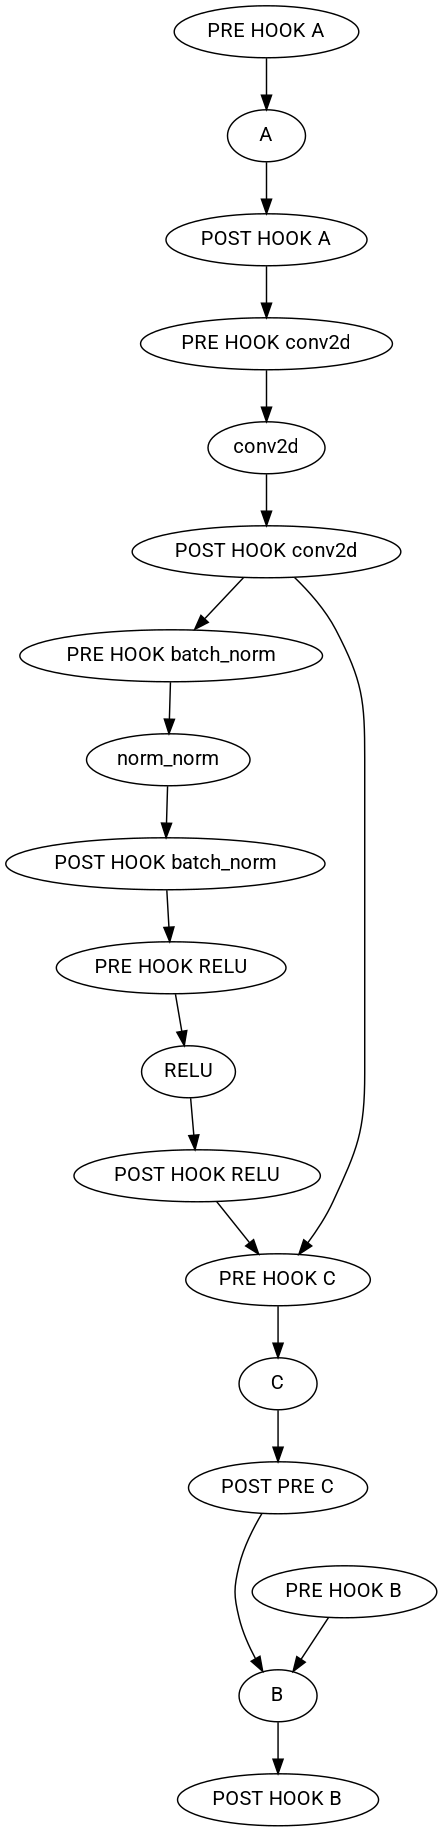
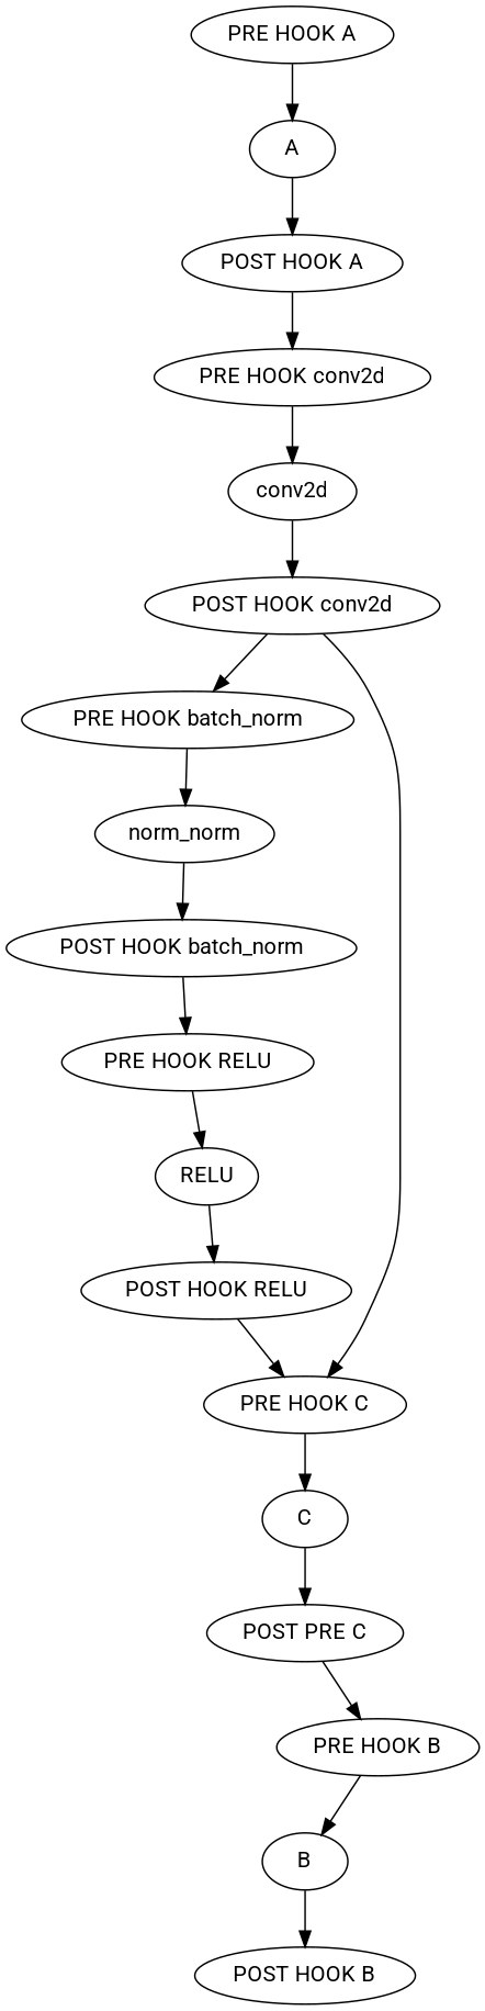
  strict digraph {
    fontname=Roboto
    node [fontname=Roboto node_type="InsertionPointGraphNodeType.INSERTION_POINT"]
    edge [fontname=Roboto]
    conv2d [associated_ip_node_keys="{'PRE HOOK conv2d', 'POST HOOK conv2d'}" node_type="InsertionPointGraphNodeType.OPERATOR" op_meta=None regular_node_ref="{'op_exec_context': <nncf.dynamic_graph.graph.OperationExecutionContext object at 0x7f8ca4e9ae50>}"]
    "POST HOOK conv2d" [insertion_point_data="InsertionType.OPERATOR_POST_HOOK /conv2d_0"]
    "PRE HOOK batch_norm" [insertion_point_data="InsertionType.OPERATOR_PRE_HOOK /batch_norm_0"]
    "PRE HOOK C" [insertion_point_data="InsertionType.OPERATOR_PRE_HOOK /C_0"]
    n5 [associated_ip_node_keys="{'PRE HOOK batch_norm', 'POST HOOK batch_norm'}" label=norm_norm node_type="InsertionPointGraphNodeType.OPERATOR" op_meta=None regular_node_ref="{'op_exec_context': <nncf.dynamic_graph.graph.OperationExecutionContext object at 0x7f8ca4e9ab50>}"]
    "POST HOOK batch_norm" [insertion_point_data="InsertionType.OPERATOR_POST_HOOK /batch_norm_0"]
    "PRE HOOK RELU" [insertion_point_data="InsertionType.OPERATOR_PRE_HOOK /RELU_0"]
    RELU [associated_ip_node_keys="{'POST HOOK RELU', 'PRE HOOK RELU'}" node_type="InsertionPointGraphNodeType.OPERATOR" op_meta=None regular_node_ref="{'op_exec_context': <nncf.dynamic_graph.graph.OperationExecutionContext object at 0x7f8ca4e9a850>}"]
    "POST HOOK RELU" [insertion_point_data="InsertionType.OPERATOR_POST_HOOK /RELU_0"]
    A [associated_ip_node_keys="{'POST HOOK A', 'PRE HOOK A'}" node_type="InsertionPointGraphNodeType.OPERATOR" op_meta=None regular_node_ref="{'op_exec_context': <nncf.dynamic_graph.graph.OperationExecutionContext object at 0x7f8ca4e9a590>}"]
    "POST HOOK A" [insertion_point_data="InsertionType.OPERATOR_POST_HOOK /A_0"]
    "PRE HOOK conv2d" [insertion_point_data="InsertionType.OPERATOR_PRE_HOOK /conv2d_0"]
    B [associated_ip_node_keys="{'PRE HOOK B', 'POST HOOK B'}" node_type="InsertionPointGraphNodeType.OPERATOR" op_meta=None regular_node_ref="{'op_exec_context': <nncf.dynamic_graph.graph.OperationExecutionContext object at 0x7f8ca4e9a2d0>}"]
    "POST HOOK B" [insertion_point_data="InsertionType.OPERATOR_POST_HOOK /B_0"]
    C [associated_ip_node_keys="{'PRE HOOK C', 'POST HOOK C'}" node_type="InsertionPointGraphNodeType.OPERATOR" op_meta=None regular_node_ref="{'op_exec_context': <nncf.dynamic_graph.graph.OperationExecutionContext object at 0x7f8ca4e967d0>}"]
    n16 [insertion_point_data="InsertionType.OPERATOR_POST_HOOK /C_0" label="POST PRE C"]
    "PRE HOOK B" [insertion_point_data="InsertionType.OPERATOR_PRE_HOOK /B_0"]
    "PRE HOOK A" [insertion_point_data="InsertionType.OPERATOR_PRE_HOOK /A_0"]
    conv2d -> "POST HOOK conv2d"
    "POST HOOK conv2d" -> "PRE HOOK batch_norm"
    "POST HOOK conv2d" -> "PRE HOOK C"
    "PRE HOOK batch_norm" -> n5
    "PRE HOOK C" -> C
    n5 -> "POST HOOK batch_norm"
    "POST HOOK batch_norm" -> "PRE HOOK RELU"
    "PRE HOOK RELU" -> RELU
    RELU -> "POST HOOK RELU"
    "POST HOOK RELU" -> "PRE HOOK C"
    A -> "POST HOOK A"
    "POST HOOK A" -> "PRE HOOK conv2d"
    "PRE HOOK conv2d" -> conv2d
    B -> "POST HOOK B"
    C -> n16
-   n16 -> B
+   n16 -> "PRE HOOK B"
    "PRE HOOK B" -> B
    "PRE HOOK A" -> A
  }
